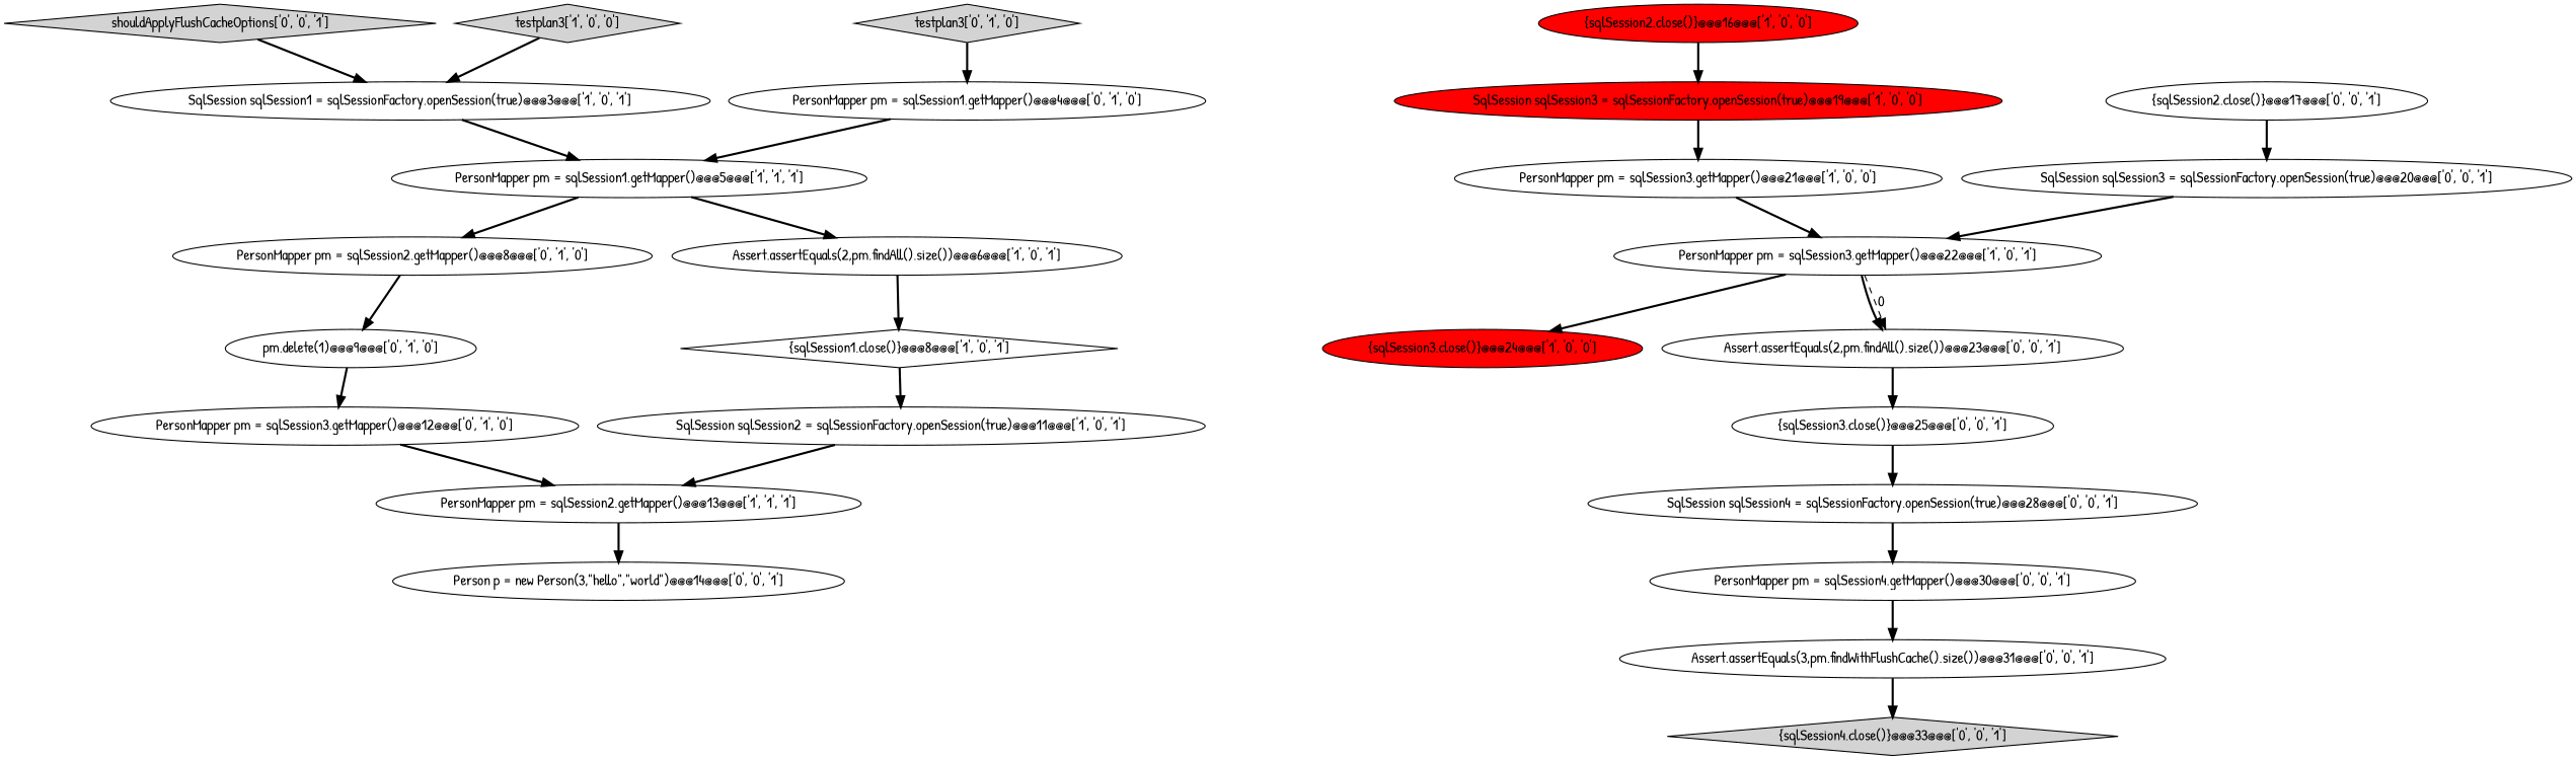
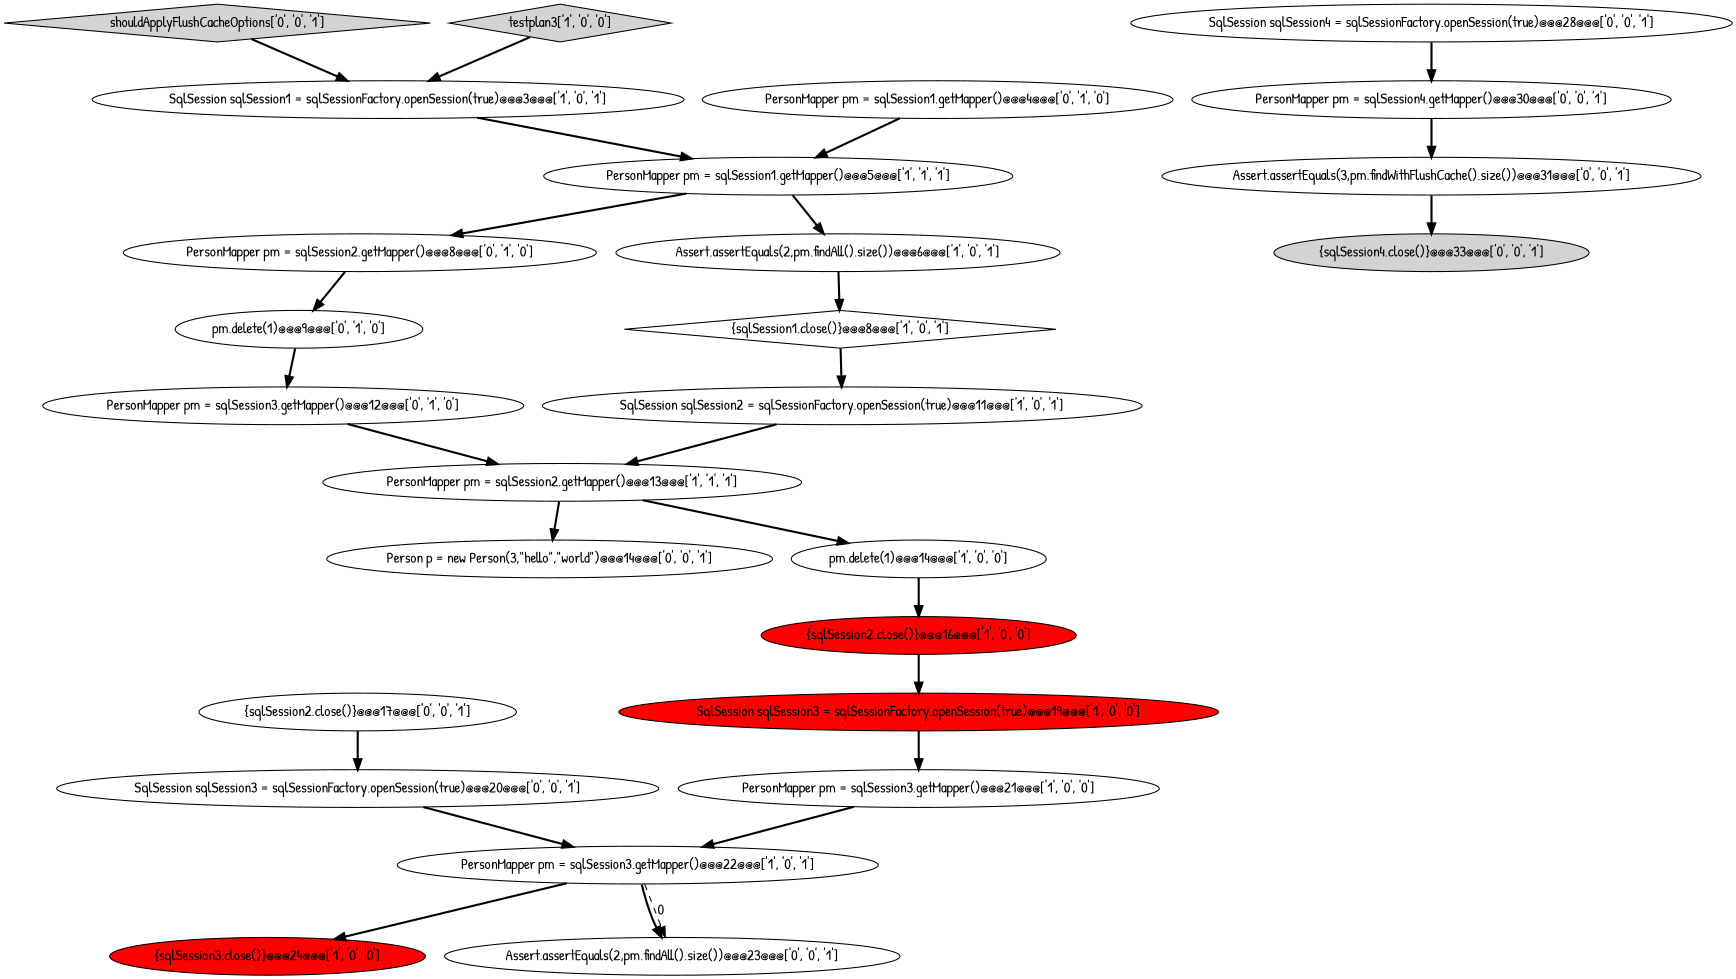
  digraph {
    fontname="Patrick Hand"
    node [fillcolor=white fontname="Patrick Hand" shape=ellipse style=filled]
    edge [fontname="Patrick Hand" style=bold]
    n1 [label="PersonMapper pm = sqlSession3.getMapper()@@@12@@@['0', '1', '0']"]
    n2 [label="PersonMapper pm = sqlSession2.getMapper()@@@13@@@['1', '1', '1']"]
    n3 [label="Person p = new Person(3,\"hello\",\"world\")@@@14@@@['0', '0', '1']"]
+   n4 [label="pm.delete(1)@@@14@@@['1', '0', '0']"]
    n5 [fillcolor=lightgray label="shouldApplyFlushCacheOptions['0', '0', '1']" shape=diamond]
    n6 [label="SqlSession sqlSession1 = sqlSessionFactory.openSession(true)@@@3@@@['1', '0', '1']"]
    n7 [label="PersonMapper pm = sqlSession1.getMapper()@@@5@@@['1', '1', '1']"]
    n8 [fillcolor=red label="{sqlSession2.close()}@@@16@@@['1', '0', '0']"]
    n9 [fillcolor=red label="SqlSession sqlSession3 = sqlSessionFactory.openSession(true)@@@19@@@['1', '0', '0']"]
    n10 [label="PersonMapper pm = sqlSession3.getMapper()@@@21@@@['1', '0', '0']"]
    n11 [label="PersonMapper pm = sqlSession3.getMapper()@@@22@@@['1', '0', '1']"]
    n12 [label="PersonMapper pm = sqlSession1.getMapper()@@@4@@@['0', '1', '0']"]
    n13 [label="PersonMapper pm = sqlSession2.getMapper()@@@8@@@['0', '1', '0']"]
    n14 [label="Assert.assertEquals(2,pm.findAll().size())@@@6@@@['1', '0', '1']"]
    n15 [label="SqlSession sqlSession3 = sqlSessionFactory.openSession(true)@@@20@@@['0', '0', '1']"]
    n16 [fillcolor=red label="{sqlSession3.close()}@@@24@@@['1', '0', '0']"]
    n17 [label="Assert.assertEquals(2,pm.findAll().size())@@@23@@@['0', '0', '1']"]
    n18 [label="pm.delete(1)@@@9@@@['0', '1', '0']"]
    n19 [label="{sqlSession1.close()}@@@8@@@['1', '0', '1']" shape=diamond]
    n20 [label="SqlSession sqlSession4 = sqlSessionFactory.openSession(true)@@@28@@@['0', '0', '1']"]
    n21 [label="PersonMapper pm = sqlSession4.getMapper()@@@30@@@['0', '0', '1']"]
    n22 [label="Assert.assertEquals(3,pm.findWithFlushCache().size())@@@31@@@['0', '0', '1']"]
-   n23 [label="{sqlSession3.close()}@@@25@@@['0', '0', '1']"]
    n24 [fillcolor=lightgray label="testplan3['1', '0', '0']" shape=diamond]
-   n25 [fillcolor=lightgray label="testplan3['0', '1', '0']" shape=diamond]
    n26 [label="SqlSession sqlSession2 = sqlSessionFactory.openSession(true)@@@11@@@['1', '0', '1']"]
-   n27 [fillcolor=lightgray label="{sqlSession4.close()}@@@33@@@['0', '0', '1']" shape=diamond]
+   n27 [fillcolor=lightgray label="{sqlSession4.close()}@@@33@@@['0', '0', '1']"]
    n28 [label="{sqlSession2.close()}@@@17@@@['0', '0', '1']"]
    n1 -> n2
    n2 -> n3
+   n2 -> n4
+   n4 -> n8
    n5 -> n6
    n6 -> n7
    n7 -> n13
    n7 -> n14
    n8 -> n9
    n9 -> n10
    n10 -> n11
    n11 -> n16
    n11 -> n17
    n11 -> n17 [label=0 style=dashed]
    n12 -> n7
    n13 -> n18
    n14 -> n19
    n15 -> n11
-   n17 -> n23
    n18 -> n1
    n19 -> n26
    n20 -> n21
    n21 -> n22
    n22 -> n27
-   n23 -> n20
    n24 -> n6
-   n25 -> n12
    n26 -> n2
    n28 -> n15
  }
